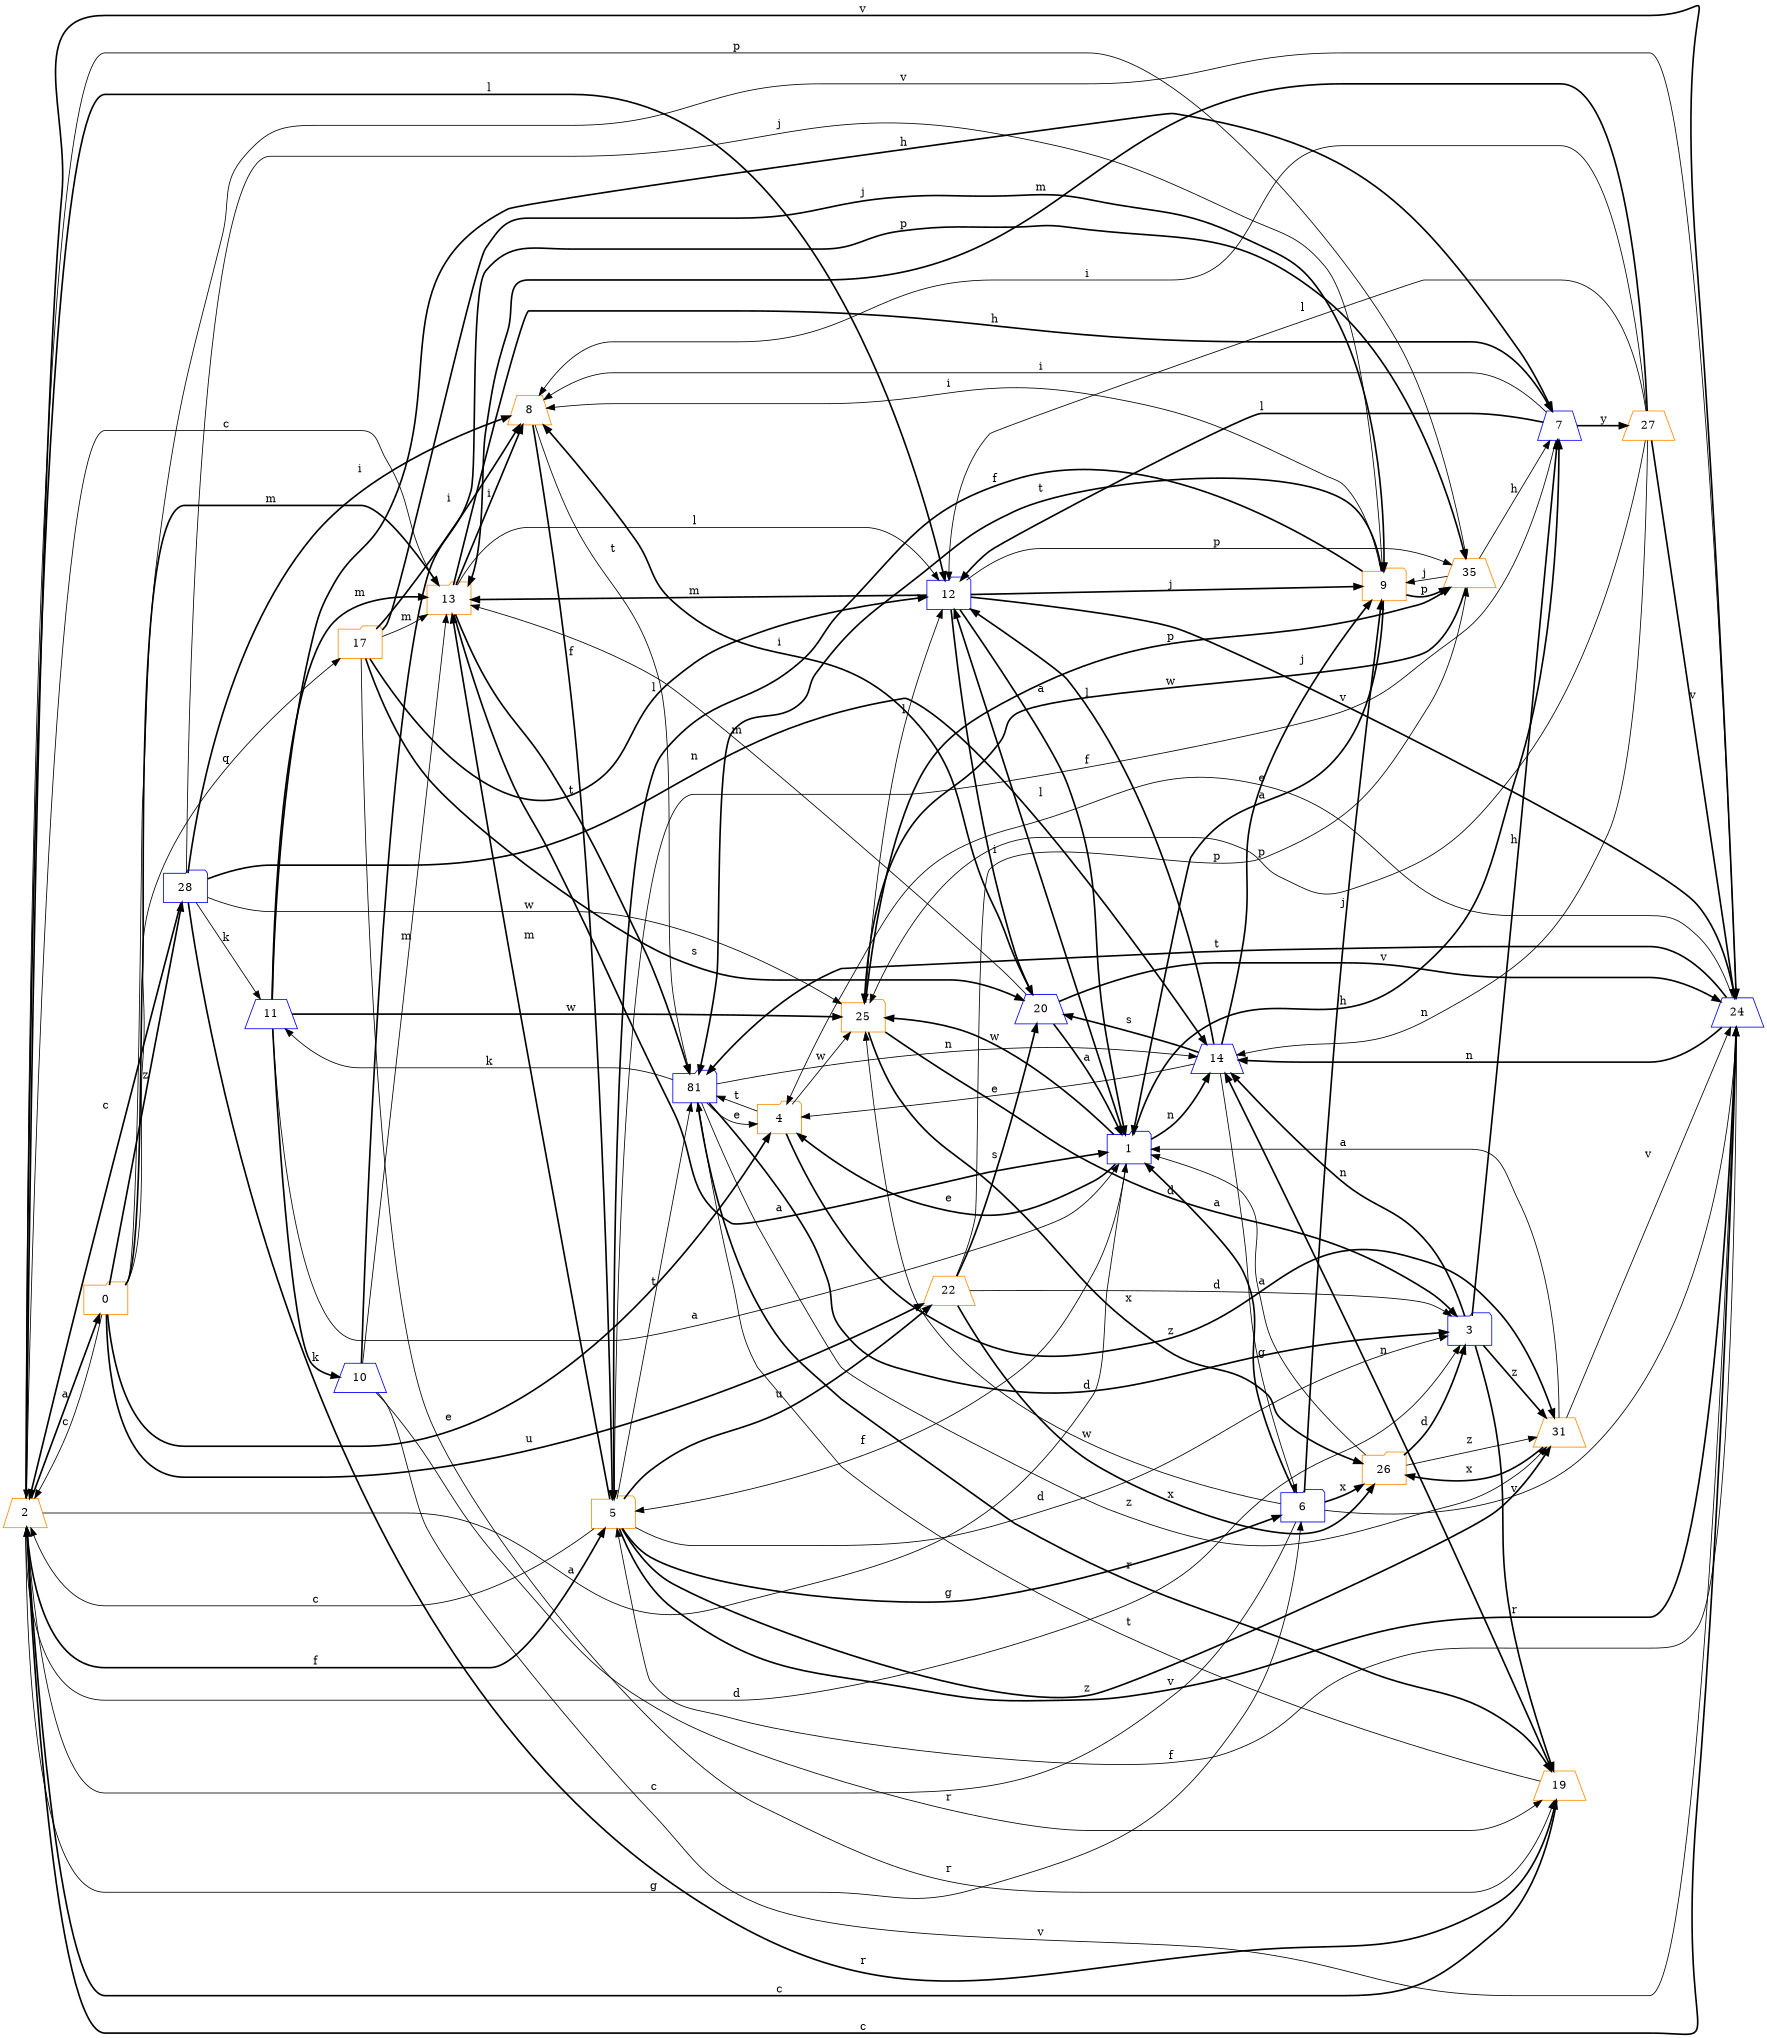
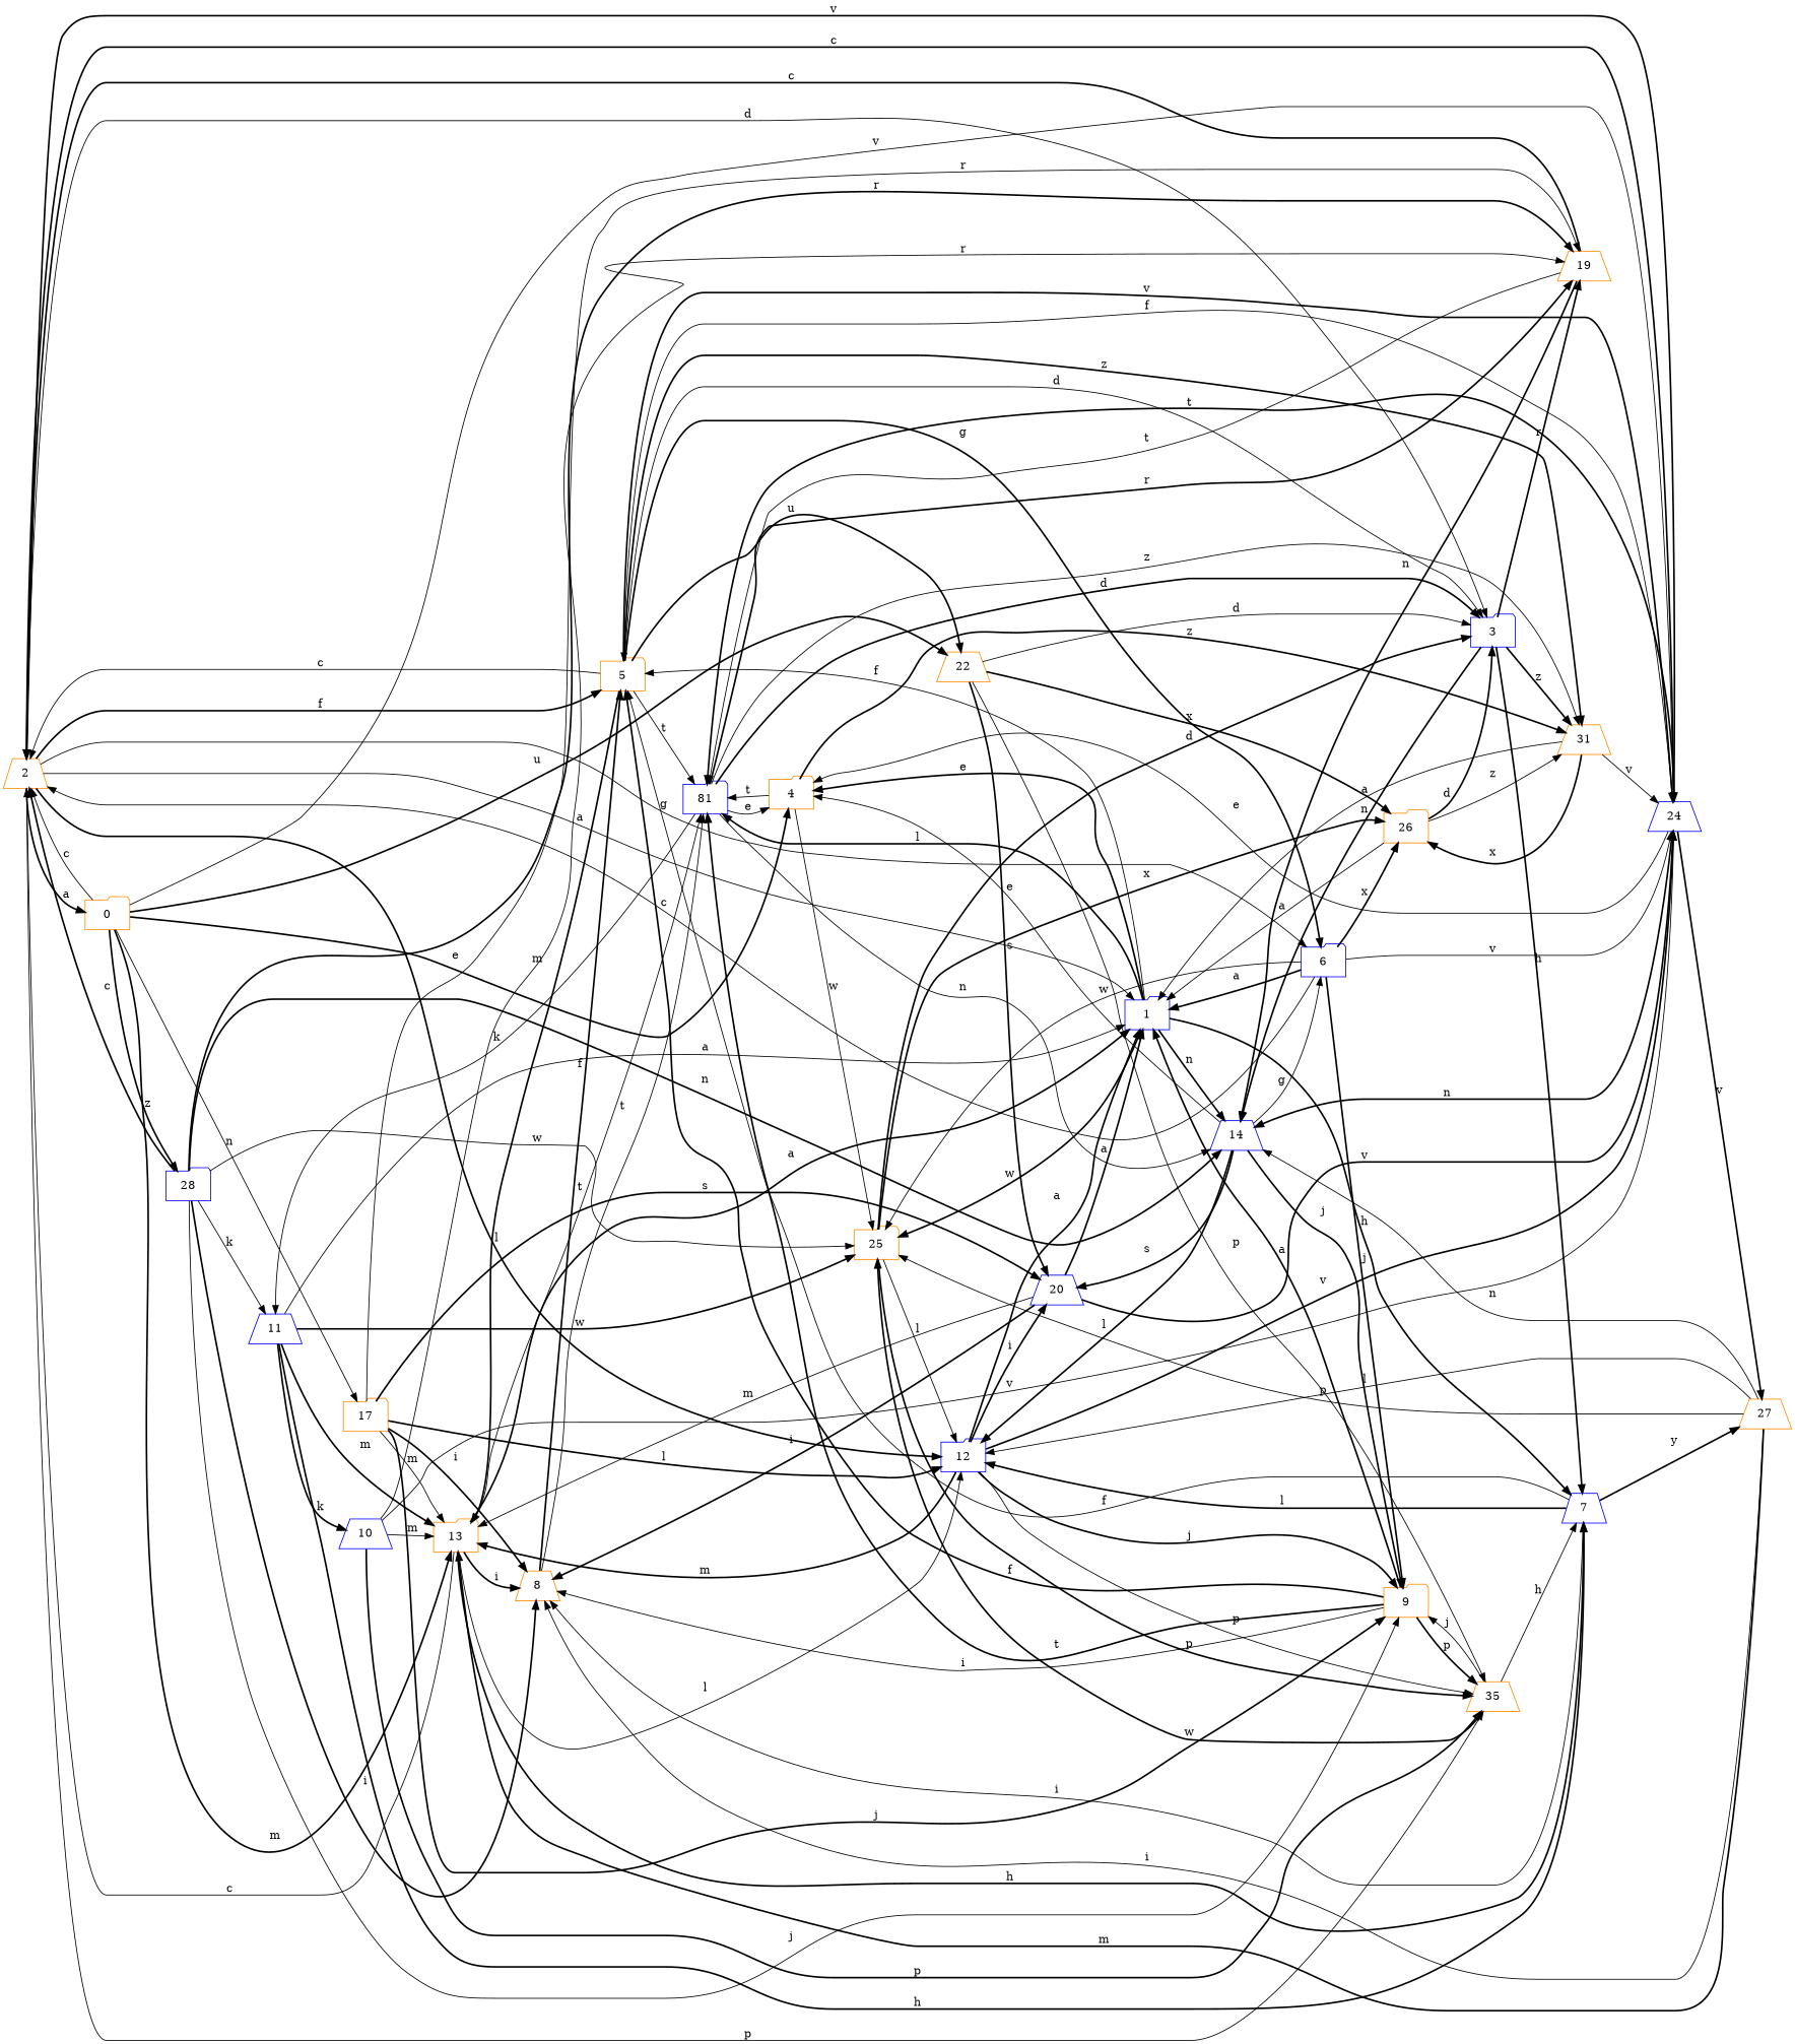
  strict digraph {
    rankdir=LR
    node [color=darkorange shape=folder]
    edge [style=bold]
    2 [shape=trapezium]
    0
    4
    13
    17
    22 [shape=trapezium]
    24 [color=blue shape=trapezium]
    28 [color=blue]
    1 [color=blue]
    5
    12 [color=blue]
    3 [color=blue]
    6 [color=blue]
    n14 [label=35 shape=trapezium]
    25
    31 [shape=trapezium]
    n17 [color=blue label=81]
    7 [color=blue shape=trapezium]
    8 [shape=trapezium]
    19 [shape=trapezium]
    9
    20 [color=blue shape=trapezium]
    26
    14 [color=blue shape=trapezium]
    11 [color=blue shape=trapezium]
    27 [shape=trapezium]
    10 [color=blue shape=trapezium]
    2 -> 0 [label=a]
    2 -> 24 [label=v]
    2 -> 1 [label=a style=solid]
    2 -> 5 [label=f]
    2 -> 12 [label=l]
    2 -> 3 [label=d style=solid]
    2 -> 6 [label=g style=solid]
    2 -> n14 [label=p style=solid]
    0 -> 2 [label=c style=solid]
    0 -> 4 [label=e]
    0 -> 13 [label=m]
-   0 -> 17 [label=q style=solid]
+   0 -> 17 [label=n style=solid]
    0 -> 22 [label=u]
    0 -> 24 [label=v style=solid]
    0 -> 28 [label=z]
    4 -> 25 [label=w style=solid]
    4 -> 31 [label=z]
    4 -> n17 [label=t style=solid]
    13 -> 2 [label=c style=solid]
    13 -> 1 [label=a]
    13 -> 12 [label=l style=solid]
-   13 -> n17 [label=t]
+   13 -> n17 [label=t style=solid]
    13 -> 7 [label=h]
    13 -> 8 [label=i]
    17 -> 13 [label=m style=solid]
    17 -> 12 [label=l]
    17 -> 8 [label=i]
    17 -> 19 [label=r style=solid]
    17 -> 9 [label=j]
    17 -> 20 [label=s]
    22 -> 3 [label=d style=solid]
    22 -> n14 [label=p style=solid]
    22 -> 20 [label=s]
    22 -> 26 [label=x]
    24 -> 2 [label=c]
    24 -> 4 [label=e style=solid]
    24 -> 5 [label=f style=solid]
    24 -> n17 [label=t]
    24 -> 14 [label=n]
    28 -> 2 [label=c]
    28 -> 25 [label=w style=solid]
    28 -> 8 [label=i]
    28 -> 19 [label=r]
    28 -> 9 [label=j style=solid]
    28 -> 14 [label=n]
    28 -> 11 [label=k style=solid]
    1 -> 4 [label=e]
    1 -> 5 [label=f style=solid]
-   1 -> 12 [label=l]
+   1 -> n17 [label=l]
    1 -> 25 [label=w]
    1 -> 7 [label=h]
    1 -> 14 [label=n]
    5 -> 2 [label=c style=solid]
    5 -> 13 [label=m]
    5 -> 22 [label=u]
    5 -> 24 [label=v]
    5 -> 3 [label=d style=solid]
    5 -> 6 [label=g]
    5 -> 31 [label=z]
    5 -> n17 [label=t style=solid]
    12 -> 13 [label=m]
    12 -> 24 [label=v]
    12 -> 1 [label=a]
    12 -> n14 [label=p style=solid]
    12 -> 9 [label=j]
    12 -> 20 [label=i]
    3 -> 31 [label=z]
    3 -> 7 [label=h]
    3 -> 19 [label=r]
    3 -> 14 [label=n]
    6 -> 2 [label=c style=solid]
    6 -> 24 [label=v style=solid]
    6 -> 1 [label=a]
    6 -> 25 [label=w style=solid]
    6 -> 9 [label=j]
    6 -> 26 [label=x]
    n14 -> 25 [label=w]
    n14 -> 7 [label=h style=solid]
    n14 -> 9 [label=j style=solid]
    25 -> 12 [label=l style=solid]
    25 -> 3 [label=d]
    25 -> n14 [label=p]
    25 -> 26 [label=x]
    31 -> 24 [label=v style=solid]
    31 -> 1 [label=a style=solid]
    31 -> 26 [label=x]
    n17 -> 4 [label=e style=solid]
    n17 -> 3 [label=d]
    n17 -> 31 [label=z style=solid]
    n17 -> 19 [label=r]
    n17 -> 14 [label=n style=solid]
    n17 -> 11 [label=k style=solid]
    7 -> 5 [label=f style=solid]
    7 -> 12 [label=l]
    7 -> 8 [label=i style=solid]
    7 -> 27 [label=y]
    8 -> 5 [label=f]
    8 -> n17 [label=t style=solid]
    19 -> 2 [label=c]
    19 -> n17 [label=t style=solid]
    19 -> 14 [label=n]
    9 -> 1 [label=a]
    9 -> 5 [label=f]
    9 -> n14 [label=p]
    9 -> n17 [label=t]
    9 -> 8 [label=i style=solid]
    20 -> 13 [label=m style=solid]
    20 -> 24 [label=v]
    20 -> 1 [label=a]
    20 -> 8 [label=i]
    26 -> 1 [label=a style=solid]
    26 -> 3 [label=d]
    26 -> 31 [label=z style=solid]
    14 -> 4 [label=e style=solid]
    14 -> 12 [label=l]
    14 -> 6 [label=g style=solid]
    14 -> 9 [label=j]
    14 -> 20 [label=s]
    11 -> 13 [label=m]
    11 -> 1 [label=a style=solid]
    11 -> 25 [label=w]
    11 -> 7 [label=h]
    11 -> 10 [label=k]
    27 -> 13 [label=m]
-   27 -> 24 [label=v]
+   24 -> 27 [label=v]
    27 -> 12 [label=l style=solid]
    27 -> 25 [label=p style=solid]
    27 -> 8 [label=i style=solid]
    27 -> 14 [label=n style=solid]
    10 -> 13 [label=m style=solid]
    10 -> 24 [label=v style=solid]
    10 -> n14 [label=p]
    10 -> 19 [label=r style=solid]
  }
